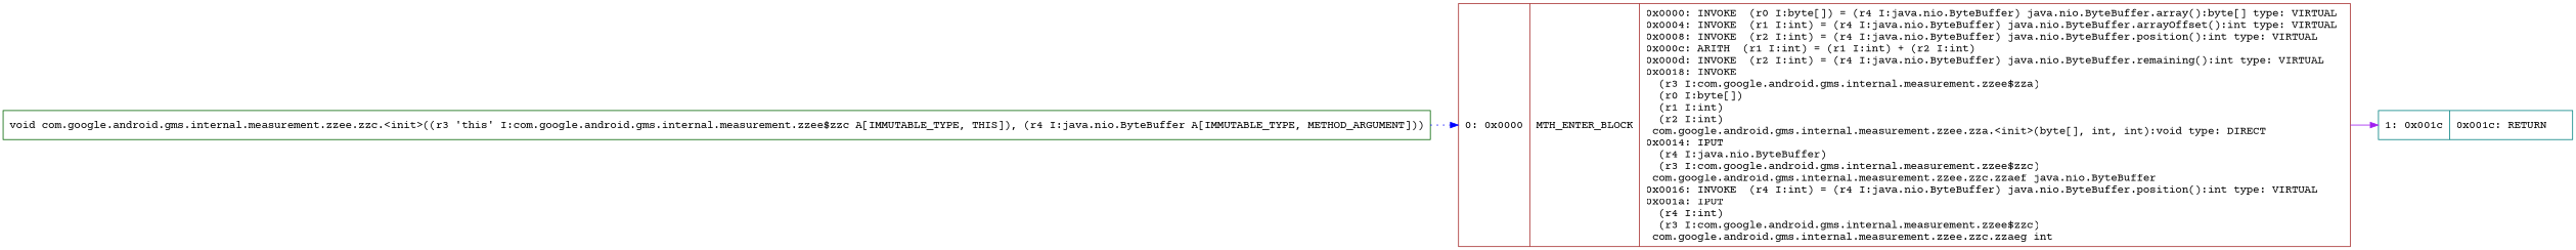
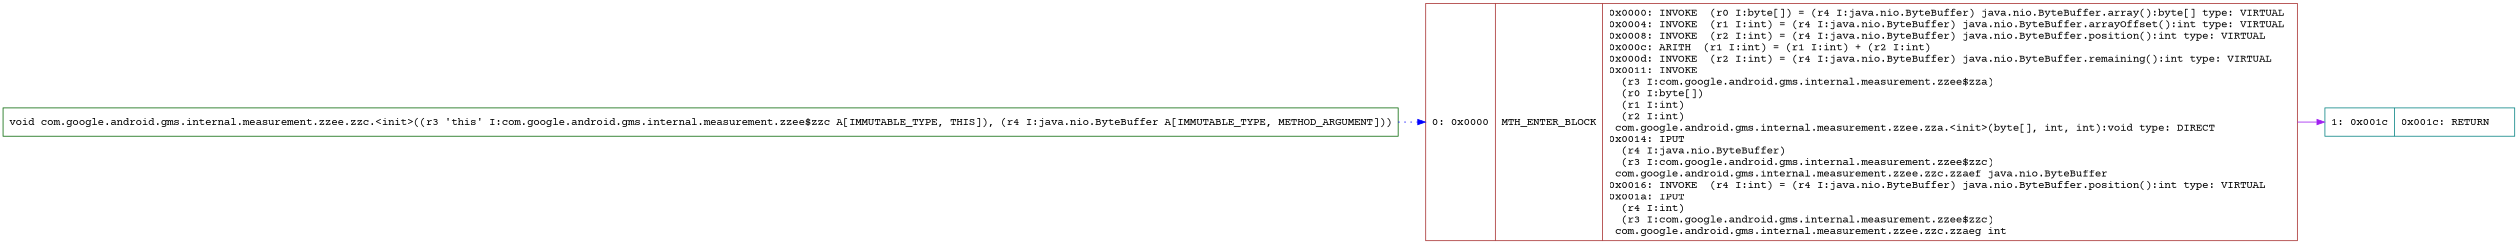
  digraph {
    rankdir=LR
    fontname="Courier Prime"
    node [shape=record fontname="Courier Prime"]
    edge [fontname="Courier Prime"]
-   n1 [label="{0\:\ 0x0000|MTH_ENTER_BLOCK\l|0x0000: INVOKE  (r0 I:byte[]) = (r4 I:java.nio.ByteBuffer) java.nio.ByteBuffer.array():byte[] type: VIRTUAL \l0x0004: INVOKE  (r1 I:int) = (r4 I:java.nio.ByteBuffer) java.nio.ByteBuffer.arrayOffset():int type: VIRTUAL \l0x0008: INVOKE  (r2 I:int) = (r4 I:java.nio.ByteBuffer) java.nio.ByteBuffer.position():int type: VIRTUAL \l0x000c: ARITH  (r1 I:int) = (r1 I:int) + (r2 I:int) \l0x000d: INVOKE  (r2 I:int) = (r4 I:java.nio.ByteBuffer) java.nio.ByteBuffer.remaining():int type: VIRTUAL \l0x0018: INVOKE  \l  (r3 I:com.google.android.gms.internal.measurement.zzee$zza)\l  (r0 I:byte[])\l  (r1 I:int)\l  (r2 I:int)\l com.google.android.gms.internal.measurement.zzee.zza.\<init\>(byte[], int, int):void type: DIRECT \l0x0014: IPUT  \l  (r4 I:java.nio.ByteBuffer)\l  (r3 I:com.google.android.gms.internal.measurement.zzee$zzc)\l com.google.android.gms.internal.measurement.zzee.zzc.zzaef java.nio.ByteBuffer \l0x0016: INVOKE  (r4 I:int) = (r4 I:java.nio.ByteBuffer) java.nio.ByteBuffer.position():int type: VIRTUAL \l0x001a: IPUT  \l  (r4 I:int)\l  (r3 I:com.google.android.gms.internal.measurement.zzee$zzc)\l com.google.android.gms.internal.measurement.zzee.zzc.zzaeg int \l}" color=brown]
+   n1 [label="{0\:\ 0x0000|MTH_ENTER_BLOCK\l|0x0000: INVOKE  (r0 I:byte[]) = (r4 I:java.nio.ByteBuffer) java.nio.ByteBuffer.array():byte[] type: VIRTUAL \l0x0004: INVOKE  (r1 I:int) = (r4 I:java.nio.ByteBuffer) java.nio.ByteBuffer.arrayOffset():int type: VIRTUAL \l0x0008: INVOKE  (r2 I:int) = (r4 I:java.nio.ByteBuffer) java.nio.ByteBuffer.position():int type: VIRTUAL \l0x000c: ARITH  (r1 I:int) = (r1 I:int) + (r2 I:int) \l0x000d: INVOKE  (r2 I:int) = (r4 I:java.nio.ByteBuffer) java.nio.ByteBuffer.remaining():int type: VIRTUAL \l0x0011: INVOKE  \l  (r3 I:com.google.android.gms.internal.measurement.zzee$zza)\l  (r0 I:byte[])\l  (r1 I:int)\l  (r2 I:int)\l com.google.android.gms.internal.measurement.zzee.zza.\<init\>(byte[], int, int):void type: DIRECT \l0x0014: IPUT  \l  (r4 I:java.nio.ByteBuffer)\l  (r3 I:com.google.android.gms.internal.measurement.zzee$zzc)\l com.google.android.gms.internal.measurement.zzee.zzc.zzaef java.nio.ByteBuffer \l0x0016: INVOKE  (r4 I:int) = (r4 I:java.nio.ByteBuffer) java.nio.ByteBuffer.position():int type: VIRTUAL \l0x001a: IPUT  \l  (r4 I:int)\l  (r3 I:com.google.android.gms.internal.measurement.zzee$zzc)\l com.google.android.gms.internal.measurement.zzee.zzc.zzaeg int \l}" color=brown]
    n2 [label="{1\:\ 0x001c|0x001c: RETURN   \l}" color=teal]
    n3 [label="{void com.google.android.gms.internal.measurement.zzee.zzc.\<init\>((r3 'this' I:com.google.android.gms.internal.measurement.zzee$zzc A[IMMUTABLE_TYPE, THIS]), (r4 I:java.nio.ByteBuffer A[IMMUTABLE_TYPE, METHOD_ARGUMENT])) }" color=darkgreen]
    n1 -> n2 [color=purple style=solid]
    n3 -> n1 [color=blue style=dotted]
  }
